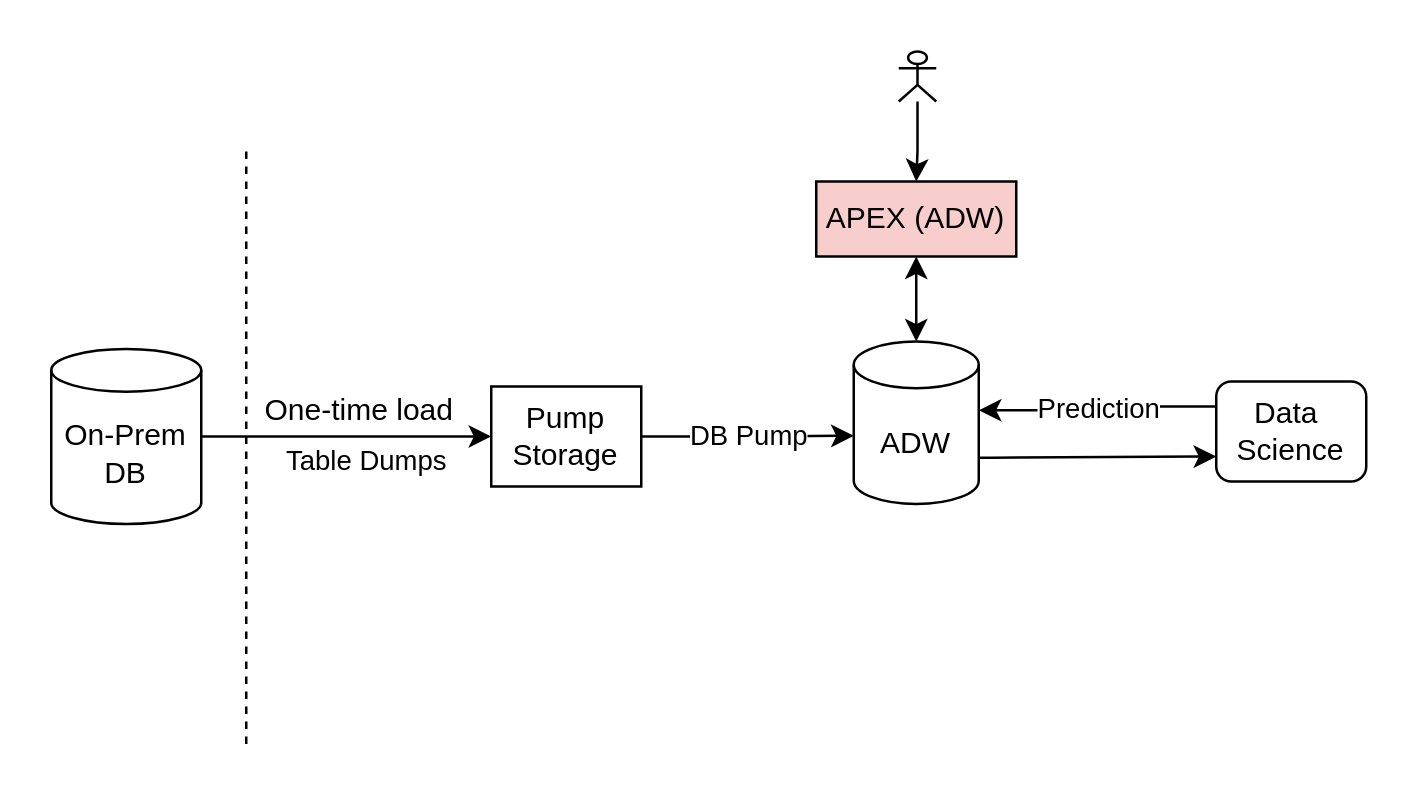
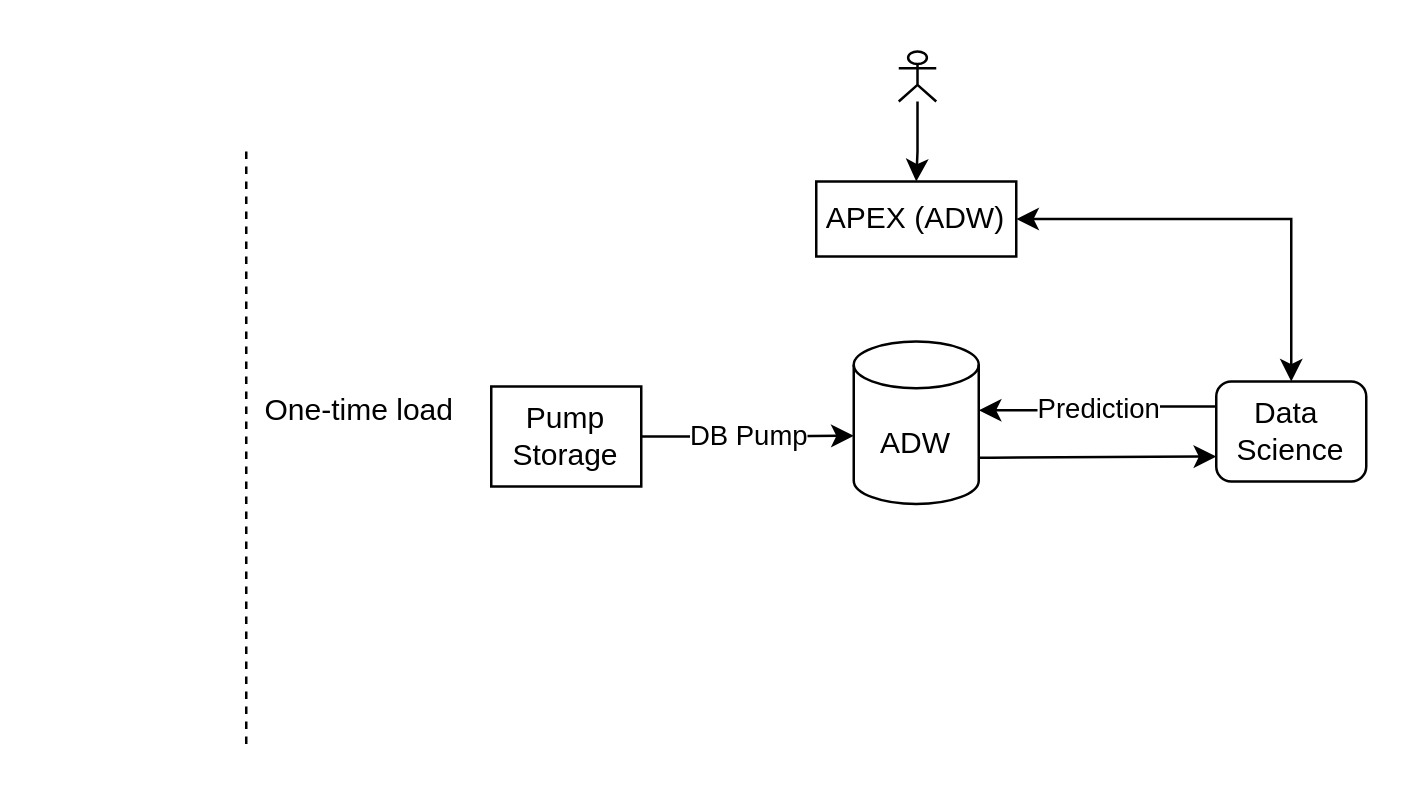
  <mxCell id="0" />
  <mxCell id="1" parent="0" />
  <mxCell id="2" value="Pump Storage" style="rounded=0;whiteSpace=wrap;html=1;" vertex="1" parent="1"><mxGeometry x="196" y="154" width="60" height="40" as="geometry" /></mxCell>
  <mxCell id="3" style="edgeStyle=orthogonalEdgeStyle;rounded=0;orthogonalLoop=1;jettySize=auto;html=1;entryX=0;entryY=0.75;entryDx=0;entryDy=0;exitX=1.008;exitY=0.716;exitDx=0;exitDy=0;exitPerimeter=0;" edge="1" parent="1" source="5" target="7"><mxGeometry relative="1" as="geometry"><Array as="points"><mxPoint x="396" y="182" /></Array></mxGeometry></mxCell>
  <mxCell id="4" value="Prediction" style="edgeStyle=orthogonalEdgeStyle;rounded=0;orthogonalLoop=1;jettySize=auto;html=1;exitX=0;exitY=0.25;exitDx=0;exitDy=0;entryX=1;entryY=0;entryDx=0;entryDy=27.5;entryPerimeter=0;" edge="1" parent="1" source="7" target="5"><mxGeometry relative="1" as="geometry" /></mxCell>
  <mxCell id="5" value="ADW" style="shape=cylinder3;whiteSpace=wrap;html=1;boundedLbl=1;backgroundOutline=1;size=9.333;" vertex="1" parent="1"><mxGeometry x="341" y="136" width="50" height="65" as="geometry" /></mxCell>
  <mxCell id="6" value="One-time load" style="text;html=1;align=center;verticalAlign=middle;resizable=0;points=[];autosize=1;strokeColor=none;fillColor=none;" vertex="1" parent="1"><mxGeometry x="93" y="149" width="100" height="30" as="geometry" /></mxCell>
  <mxCell id="7" value="Data&amp;nbsp;&lt;div&gt;Science&lt;/div&gt;" style="whiteSpace=wrap;html=1;rounded=1;" vertex="1" parent="1"><mxGeometry x="486" y="152" width="60" height="40" as="geometry" /></mxCell>
- <mxCell id="8" style="edgeStyle=orthogonalEdgeStyle;rounded=0;orthogonalLoop=1;jettySize=auto;html=1;startArrow=classic;startFill=1;" edge="1" parent="1" source="9" target="5"><mxGeometry relative="1" as="geometry" /></mxCell>
- <mxCell id="9" value="APEX (ADW)" style="whiteSpace=wrap;html=1;fillColor=#f8cecc;" vertex="1" parent="1"><mxGeometry x="326" y="72" width="80" height="30" as="geometry" /></mxCell>
+ <mxCell id="8" style="edgeStyle=orthogonalEdgeStyle;rounded=0;orthogonalLoop=1;jettySize=auto;html=1;startArrow=classic;startFill=1;" edge="1" parent="1" source="9" target="7"><mxGeometry relative="1" as="geometry" /></mxCell>
+ <mxCell id="9" value="APEX (ADW)" style="whiteSpace=wrap;html=1;" vertex="1" parent="1"><mxGeometry x="326" y="72" width="80" height="30" as="geometry" /></mxCell>
  <mxCell id="10" value="DB Pump" style="edgeStyle=orthogonalEdgeStyle;rounded=0;orthogonalLoop=1;jettySize=auto;html=1;entryX=0;entryY=0.58;entryDx=0;entryDy=0;entryPerimeter=0;" edge="1" parent="1" source="2" target="5"><mxGeometry relative="1" as="geometry" /></mxCell>
  <mxCell id="11" value="" style="endArrow=none;dashed=1;html=1;rounded=0;" edge="1" parent="1"><mxGeometry width="50" height="50" relative="1" as="geometry"><mxPoint x="98" y="297" as="sourcePoint" /><mxPoint x="98" y="57" as="targetPoint" /></mxGeometry></mxCell>
- <mxCell id="12" value="Table Dumps" style="edgeStyle=orthogonalEdgeStyle;rounded=0;orthogonalLoop=1;jettySize=auto;html=1;entryX=0;entryY=0.5;entryDx=0;entryDy=0;" edge="1" parent="1" source="13" target="2"><mxGeometry x="0.143" y="-10" relative="1" as="geometry"><mxPoint x="136" y="234" as="targetPoint" /><mxPoint as="offset" /></mxGeometry></mxCell>
- <mxCell id="13" value="On-Prem DB" style="shape=cylinder3;whiteSpace=wrap;html=1;boundedLbl=1;backgroundOutline=1;size=8.524;" vertex="1" parent="1"><mxGeometry x="20" y="139" width="60" height="70" as="geometry" /></mxCell>
  <mxCell id="14" style="edgeStyle=orthogonalEdgeStyle;rounded=0;orthogonalLoop=1;jettySize=auto;html=1;entryX=0.5;entryY=0;entryDx=0;entryDy=0;" edge="1" parent="1" source="15" target="9"><mxGeometry relative="1" as="geometry" /></mxCell>
  <mxCell id="15" value="" style="shape=umlActor;verticalLabelPosition=bottom;verticalAlign=top;html=1;outlineConnect=0;" vertex="1" parent="1"><mxGeometry x="359" y="20" width="15" height="20" as="geometry" /></mxCell>
